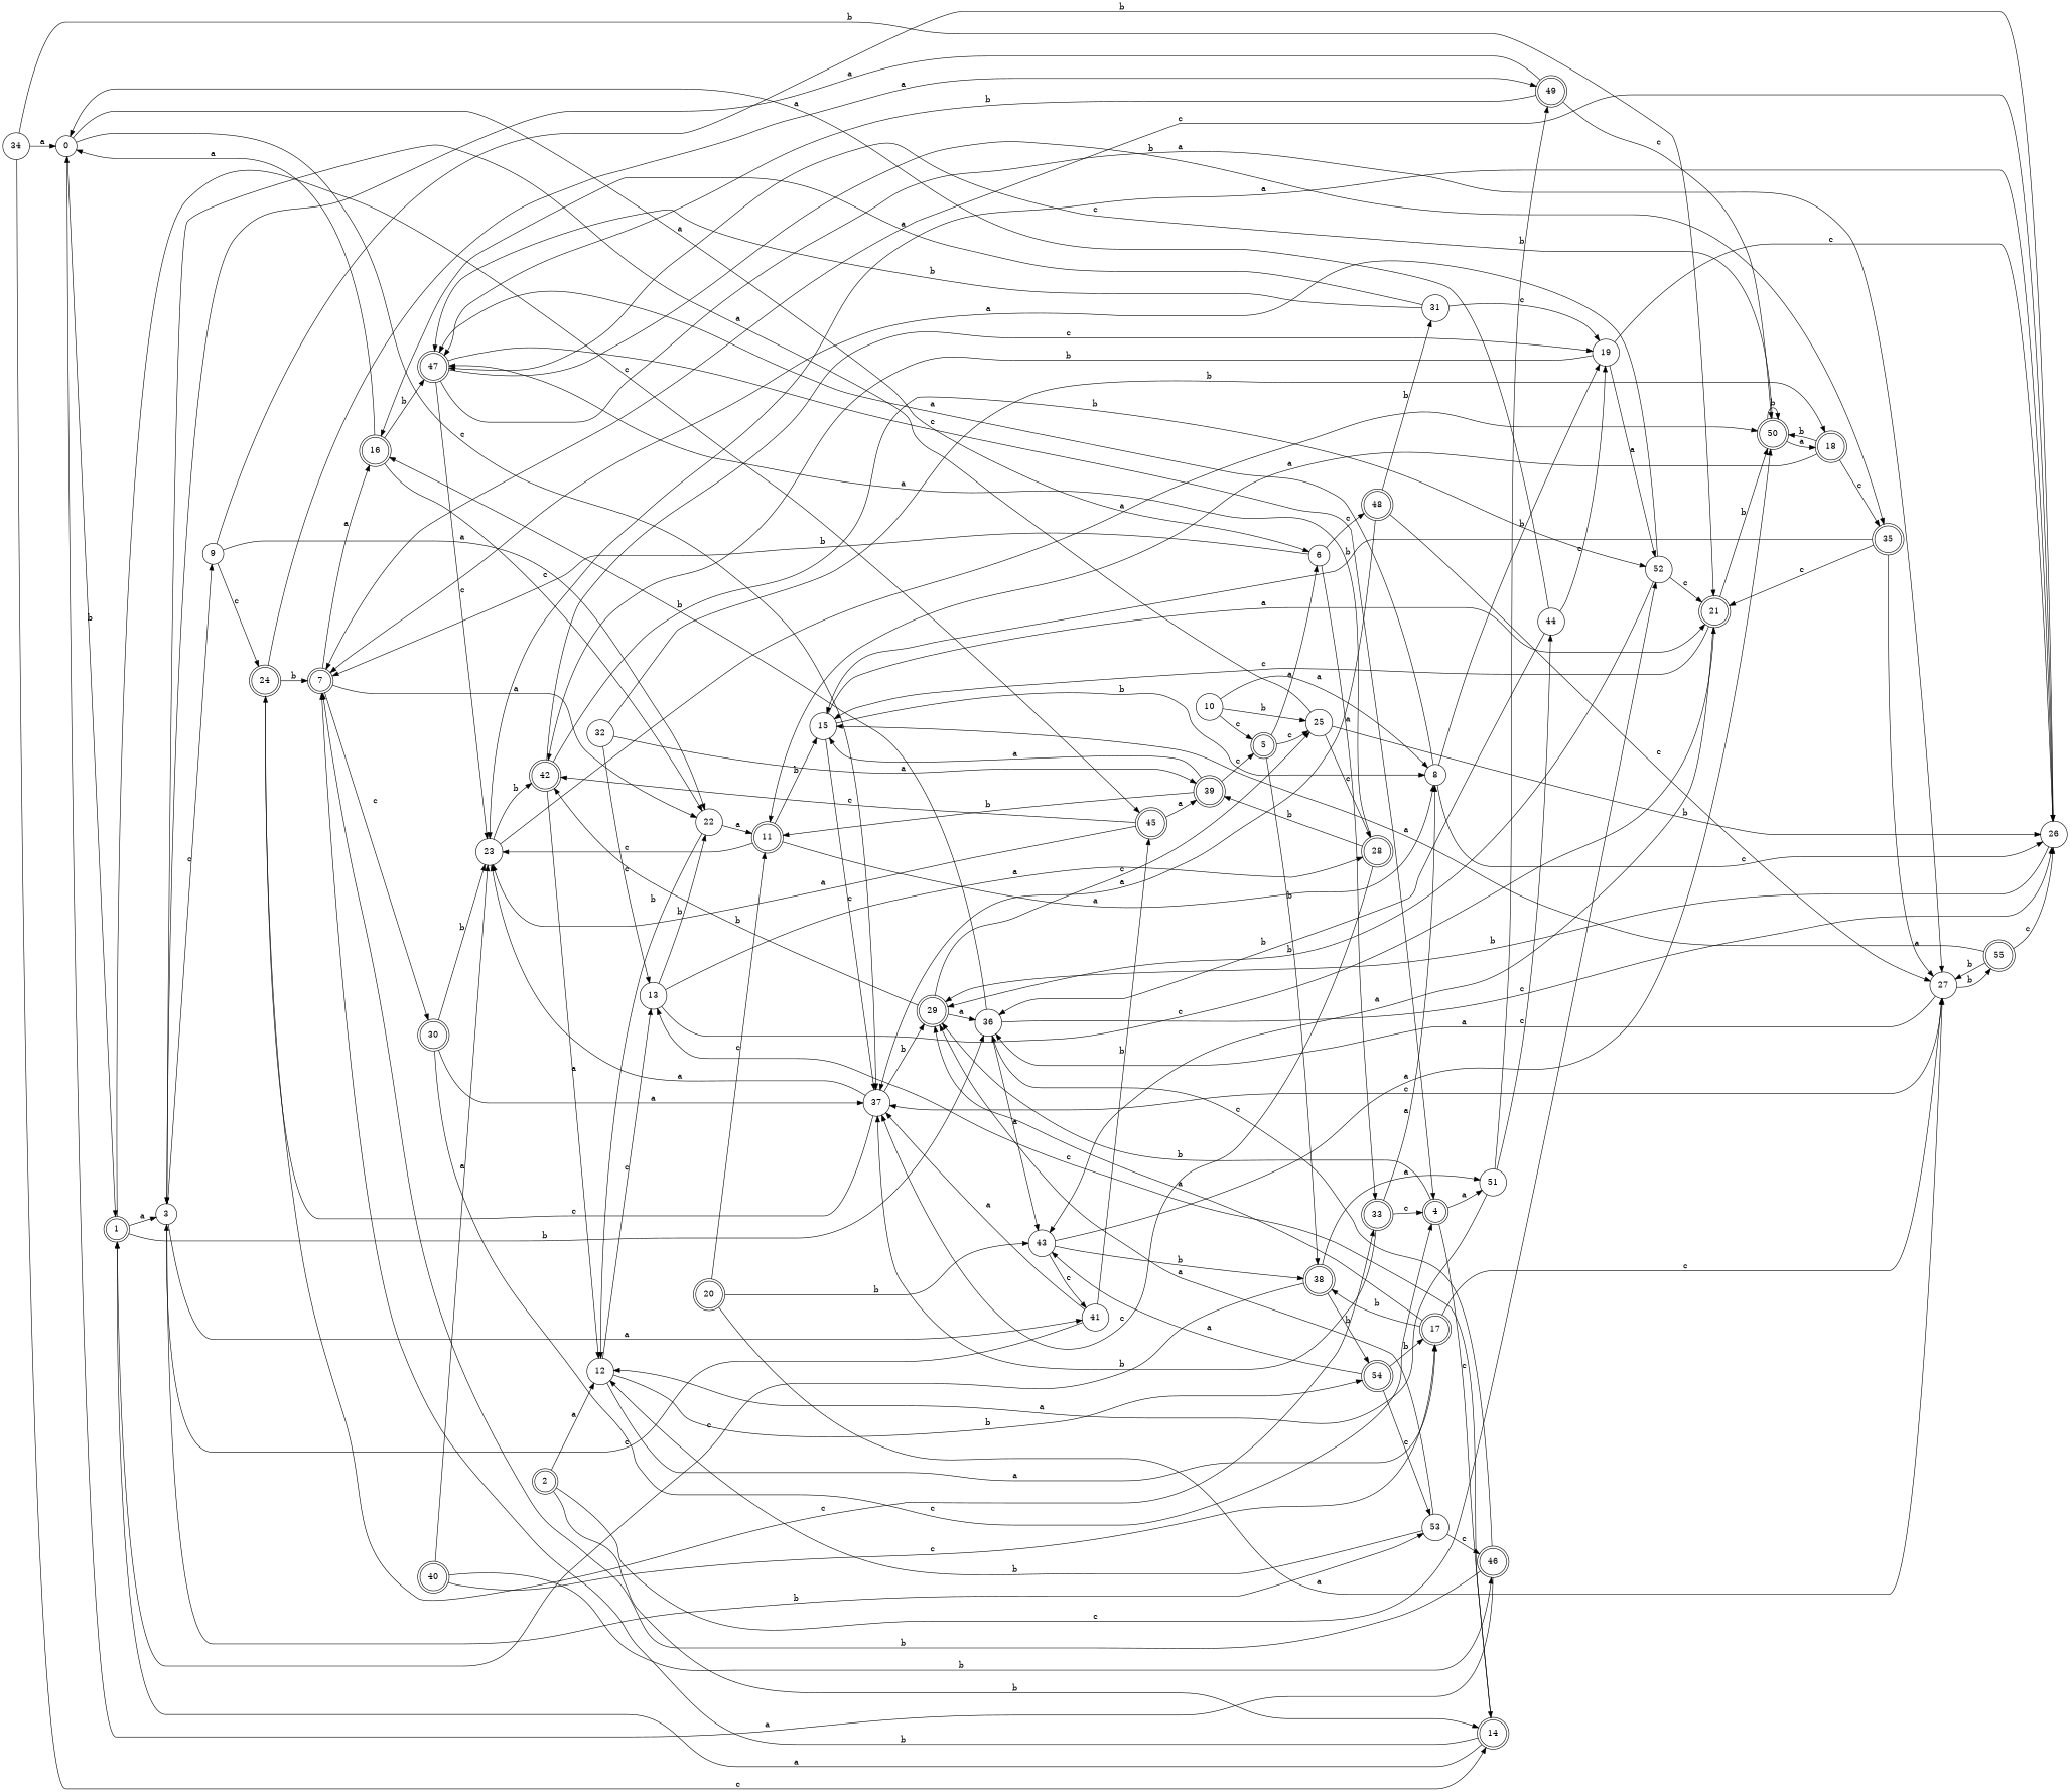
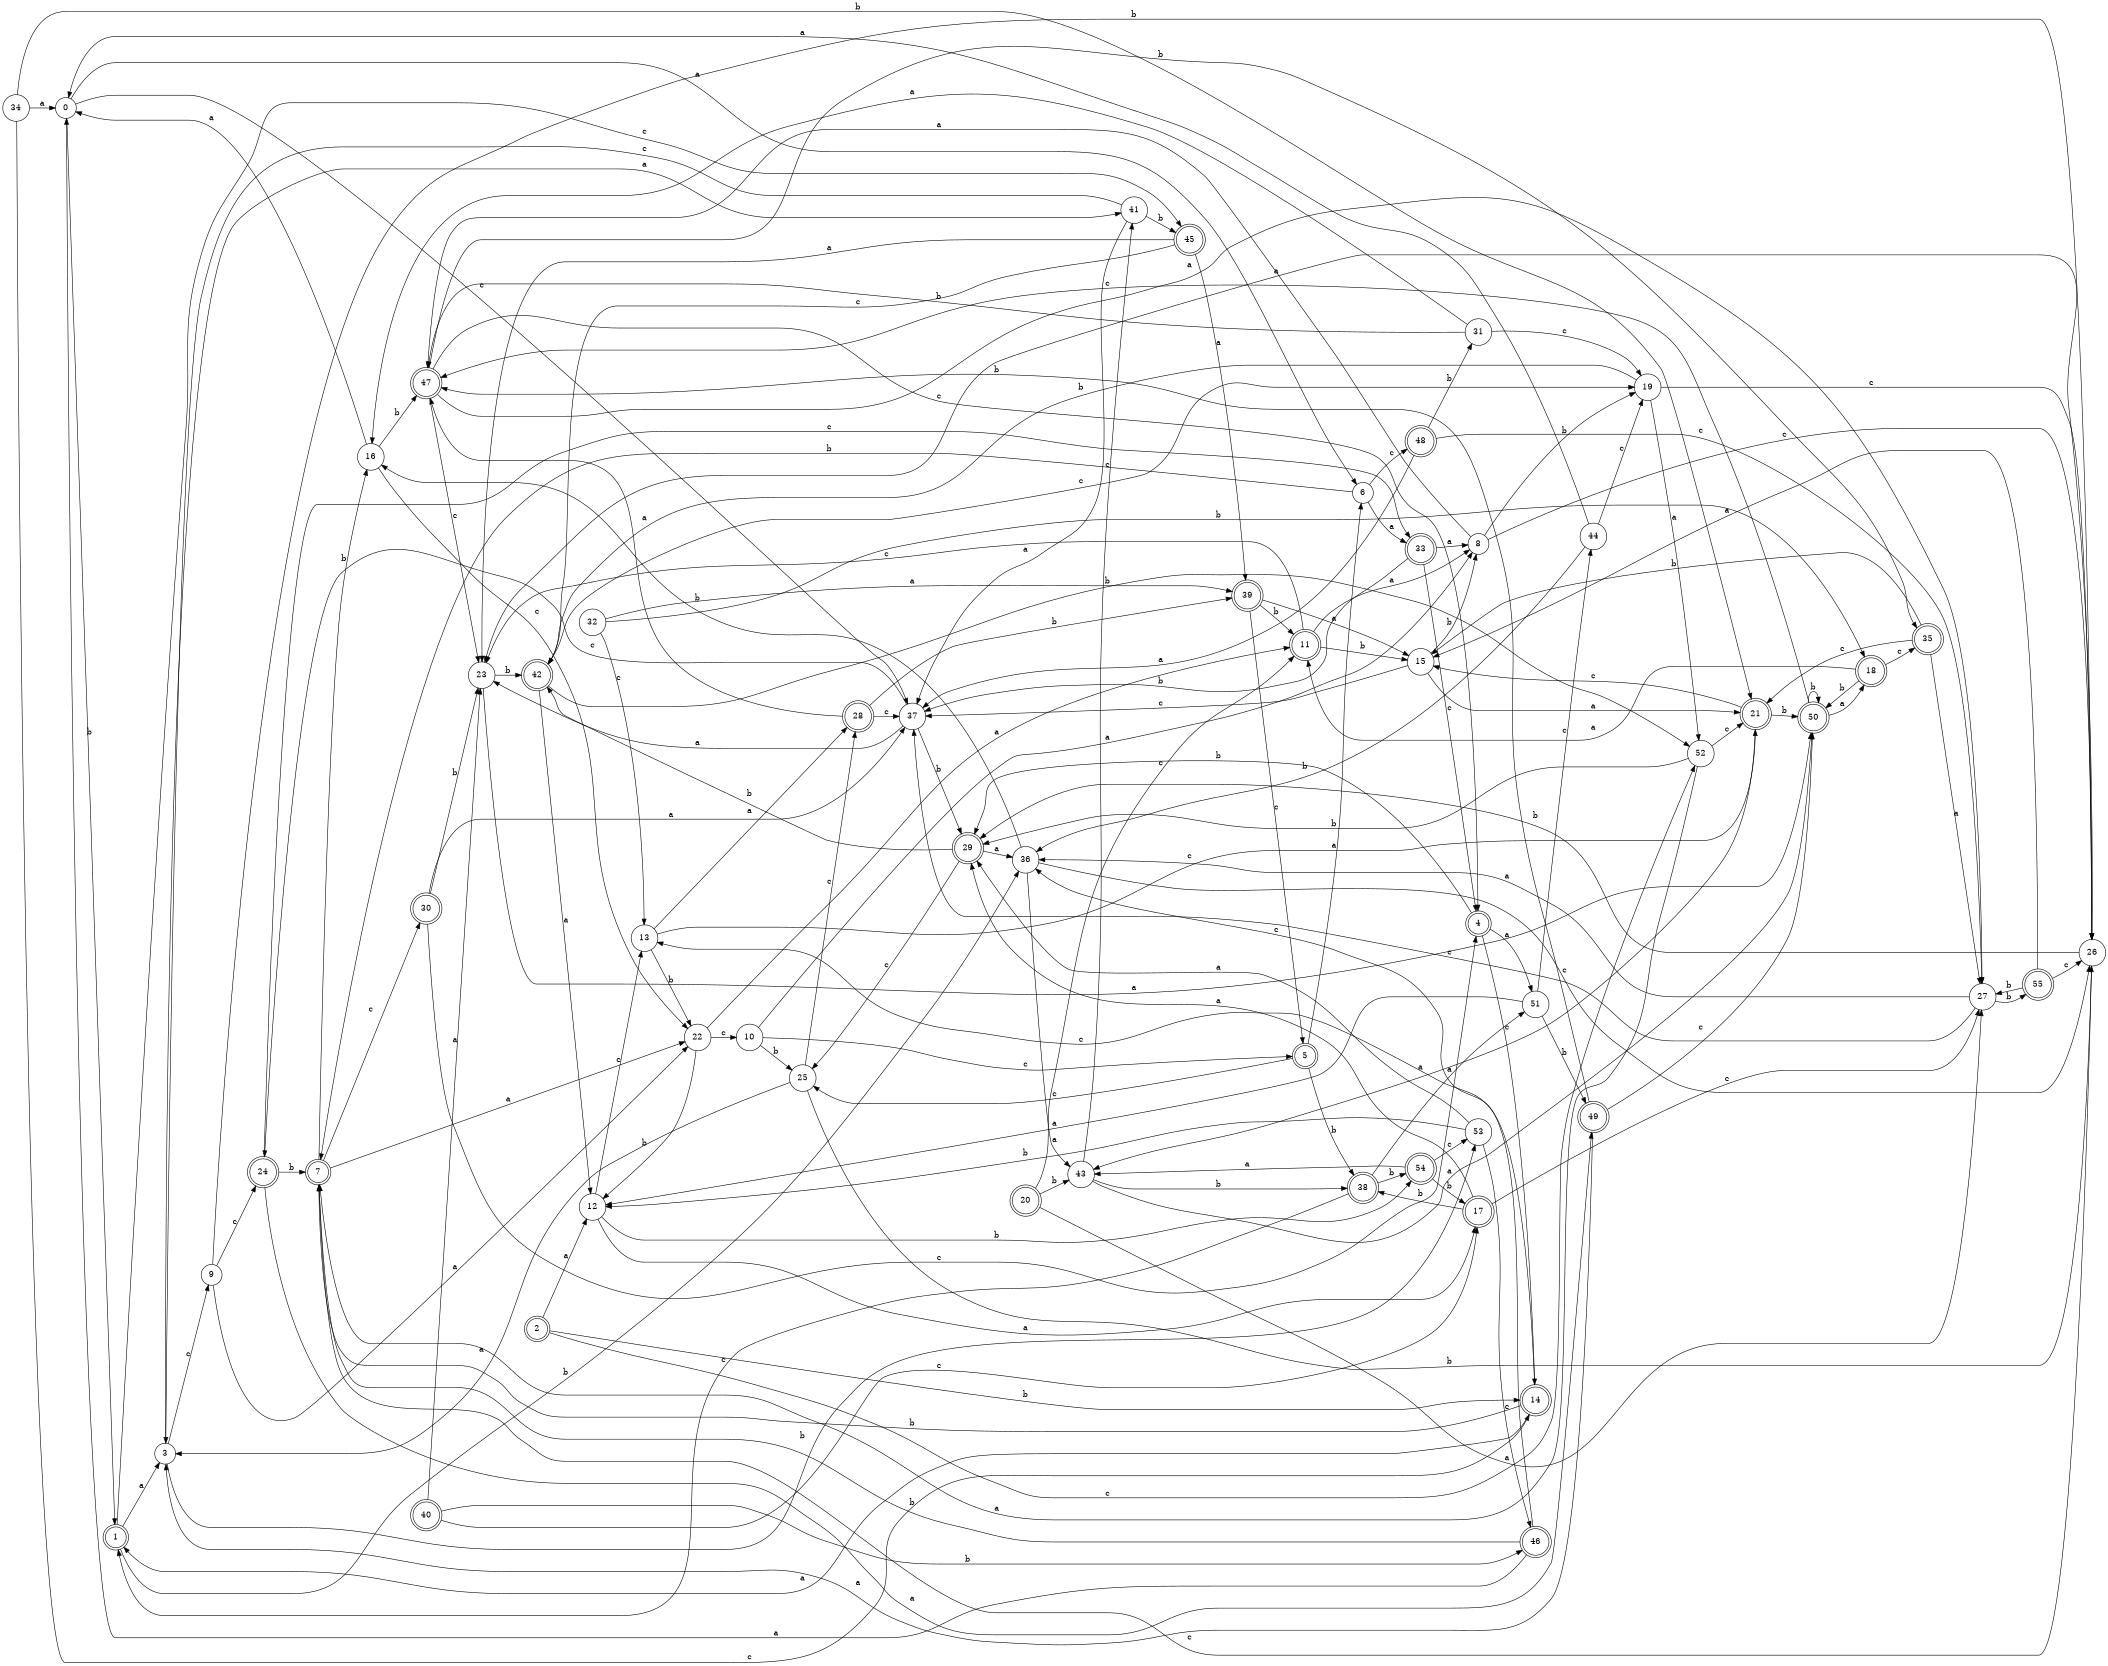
  digraph {
    rankdir=LR
    node [color=black fillcolor=white shape=doublecircle style="rounded,filled"]
    n1 [label=0 shape=circle style=filled]
    n2 [label=1]
    n3 [label=6 shape=circle style=filled]
    n4 [label=37 shape=circle style=filled]
    n5 [label=3 shape=circle style=filled]
    n6 [label=36 shape=circle style=filled]
    n7 [label=45]
    n8 [label=7]
    n9 [label=33]
    n10 [label=48]
    n11 [label=29]
    n12 [label=24]
    n13 [label=23 shape=circle style=filled]
    n14 [label=9 shape=circle style=filled]
    n15 [label=41 shape=circle style=filled]
    n16 [label=53 shape=circle style=filled]
-   n17 [label=16 style=filled]
+   n17 [label=16 shape=circle style=filled]
    n18 [label=26 shape=circle style=filled]
    n19 [label=43 shape=circle style=filled]
    n20 [label=42]
    n21 [label=39]
    n22 [label=2]
    n23 [label=12 shape=circle style=filled]
    n24 [label=14]
    n25 [label=52 shape=circle style=filled]
    n26 [label=13 shape=circle style=filled]
    n27 [label=17]
    n28 [label=54]
    n29 [label=20]
    n30 [label=11]
    n31 [label=27 shape=circle style=filled]
    n32 [label=22 shape=circle style=filled]
    n33 [label=46]
    n34 [label=4]
    n35 [label=51 shape=circle style=filled]
    n36 [label=25 shape=circle style=filled]
    n37 [label=49]
    n38 [label=44 shape=circle style=filled]
    n39 [label=5]
    n40 [label=38]
    n41 [label=28]
    n42 [label=30]
    n43 [label=8 shape=circle style=filled]
    n44 [label=31 shape=circle style=filled]
    n45 [label=47]
    n46 [label=10 shape=circle style=filled]
    n47 [label=19 shape=circle style=filled]
    n48 [label=35]
    n49 [label=15 shape=circle style=filled]
    n50 [label=21]
    n51 [label=50]
    n52 [label=55]
    n53 [label=18]
    n54 [label=32 shape=circle style=filled]
    n55 [label=34 shape=circle style=filled]
    n56 [label=40]
    n1 -> n2 [label=b]
    n1 -> n3 [label=a]
    n1 -> n4 [label=c]
    n2 -> n5 [label=a]
    n2 -> n6 [label=b]
    n2 -> n7 [label=c]
    n3 -> n8 [label=b]
    n3 -> n9 [label=a]
    n3 -> n10 [label=c]
    n4 -> n11 [label=b]
    n4 -> n12 [label=c]
    n4 -> n13 [label=a]
    n5 -> n14 [label=c]
    n5 -> n15 [label=a]
    n5 -> n16 [label=b]
    n6 -> n17 [label=b]
    n6 -> n18 [label=c]
    n6 -> n19 [label=a]
    n7 -> n13 [label=a]
    n7 -> n20 [label=c]
    n7 -> n21 [label=a]
-   n8 -> n17 [label=a]
+   n8 -> n17 [label=b]
    n8 -> n32 [label=a]
    n8 -> n42 [label=c]
    n9 -> n4 [label=b]
    n9 -> n34 [label=c]
    n9 -> n43 [label=a]
    n10 -> n4 [label=a]
    n10 -> n31 [label=c]
    n10 -> n44 [label=b]
    n11 -> n6 [label=a]
    n11 -> n20 [label=b]
    n11 -> n36 [label=c]
    n12 -> n8 [label=b]
    n12 -> n9 [label=c]
    n12 -> n37 [label=a]
    n13 -> n20 [label=b]
    n13 -> n51 [label=a]
    n14 -> n12 [label=c]
    n14 -> n18 [label=b]
    n14 -> n32 [label=a]
    n15 -> n4 [label=a]
    n15 -> n5 [label=c]
    n15 -> n7 [label=b]
    n16 -> n11 [label=a]
    n16 -> n23 [label=b]
    n16 -> n33 [label=c]
    n17 -> n1 [label=a]
    n17 -> n32 [label=c]
    n17 -> n45 [label=b]
    n18 -> n8 [label=c]
    n18 -> n11 [label=b]
    n18 -> n13 [label=a]
    n19 -> n15 [label=c]
    n19 -> n40 [label=b]
    n19 -> n51 [label=a]
    n20 -> n23 [label=a]
    n20 -> n25 [label=b]
    n20 -> n47 [label=c]
    n21 -> n30 [label=b]
    n21 -> n39 [label=c]
    n21 -> n49 [label=a]
    n22 -> n23 [label=a]
    n22 -> n24 [label=b]
    n22 -> n25 [label=c]
    n23 -> n26 [label=c]
    n23 -> n27 [label=a]
    n23 -> n28 [label=b]
    n24 -> n2 [label=a]
    n24 -> n8 [label=b]
    n24 -> n26 [label=c]
    n25 -> n8 [label=a]
    n25 -> n11 [label=b]
    n25 -> n50 [label=c]
    n26 -> n32 [label=b]
    n26 -> n41 [label=a]
    n26 -> n50 [label=c]
    n27 -> n11 [label=a]
    n27 -> n31 [label=c]
    n27 -> n40 [label=b]
    n28 -> n16 [label=c]
    n28 -> n19 [label=a]
    n28 -> n27 [label=b]
    n29 -> n19 [label=b]
    n29 -> n30 [label=c]
    n29 -> n31 [label=a]
    n30 -> n13 [label=c]
    n30 -> n43 [label=a]
    n30 -> n49 [label=b]
    n31 -> n4 [label=c]
    n31 -> n6 [label=a]
    n31 -> n52 [label=b]
    n32 -> n23 [label=b]
    n32 -> n30 [label=a]
+   n32 -> n46 [label=c]
    n33 -> n1 [label=a]
    n33 -> n6 [label=c]
    n33 -> n8 [label=b]
    n34 -> n11 [label=b]
    n34 -> n24 [label=c]
    n34 -> n35 [label=a]
    n35 -> n23 [label=a]
    n35 -> n37 [label=b]
    n35 -> n38 [label=c]
    n36 -> n5 [label=a]
    n36 -> n18 [label=b]
    n36 -> n41 [label=c]
    n37 -> n5 [label=a]
    n37 -> n45 [label=b]
    n37 -> n51 [label=c]
    n38 -> n1 [label=a]
    n38 -> n6 [label=b]
    n38 -> n47 [label=c]
    n39 -> n3 [label=a]
    n39 -> n36 [label=c]
    n39 -> n40 [label=b]
    n40 -> n2 [label=c]
    n40 -> n28 [label=b]
    n40 -> n35 [label=a]
    n41 -> n4 [label=c]
    n41 -> n21 [label=b]
    n41 -> n45 [label=a]
    n42 -> n4 [label=a]
    n42 -> n13 [label=b]
    n42 -> n34 [label=c]
    n43 -> n18 [label=c]
    n43 -> n45 [label=a]
    n43 -> n47 [label=b]
    n44 -> n17 [label=a]
    n44 -> n45 [label=b]
    n44 -> n47 [label=c]
    n45 -> n13 [label=c]
    n45 -> n31 [label=a]
    n45 -> n34 [label=c]
    n45 -> n48 [label=b]
    n46 -> n36 [label=b]
    n46 -> n39 [label=c]
    n46 -> n43 [label=a]
    n47 -> n18 [label=c]
    n47 -> n20 [label=b]
    n47 -> n25 [label=a]
    n48 -> n31 [label=a]
    n48 -> n49 [label=b]
    n48 -> n50 [label=c]
    n49 -> n4 [label=c]
    n49 -> n43 [label=b]
    n49 -> n50 [label=a]
    n50 -> n19 [label=a]
    n50 -> n49 [label=c]
    n50 -> n51 [label=b]
    n51 -> n45 [label=c]
    n51 -> n51 [label=b]
    n51 -> n53 [label=a]
    n52 -> n18 [label=c]
    n52 -> n31 [label=b]
    n52 -> n49 [label=a]
    n53 -> n30 [label=a]
    n53 -> n48 [label=c]
    n53 -> n51 [label=b]
    n54 -> n21 [label=a]
    n54 -> n26 [label=c]
    n54 -> n53 [label=b]
    n55 -> n1 [label=a]
    n55 -> n24 [label=c]
    n55 -> n50 [label=b]
    n56 -> n13 [label=a]
    n56 -> n27 [label=c]
    n56 -> n33 [label=b]
  }
